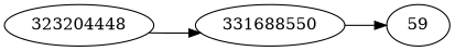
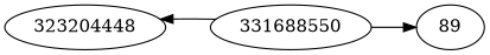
  strict digraph {
    rankdir=LR
    323204448
    331688550
-   89 [label=59]
-   323204448 -> 331688550
+   89
+   331688550 -> 323204448
    331688550 -> 89
  }
